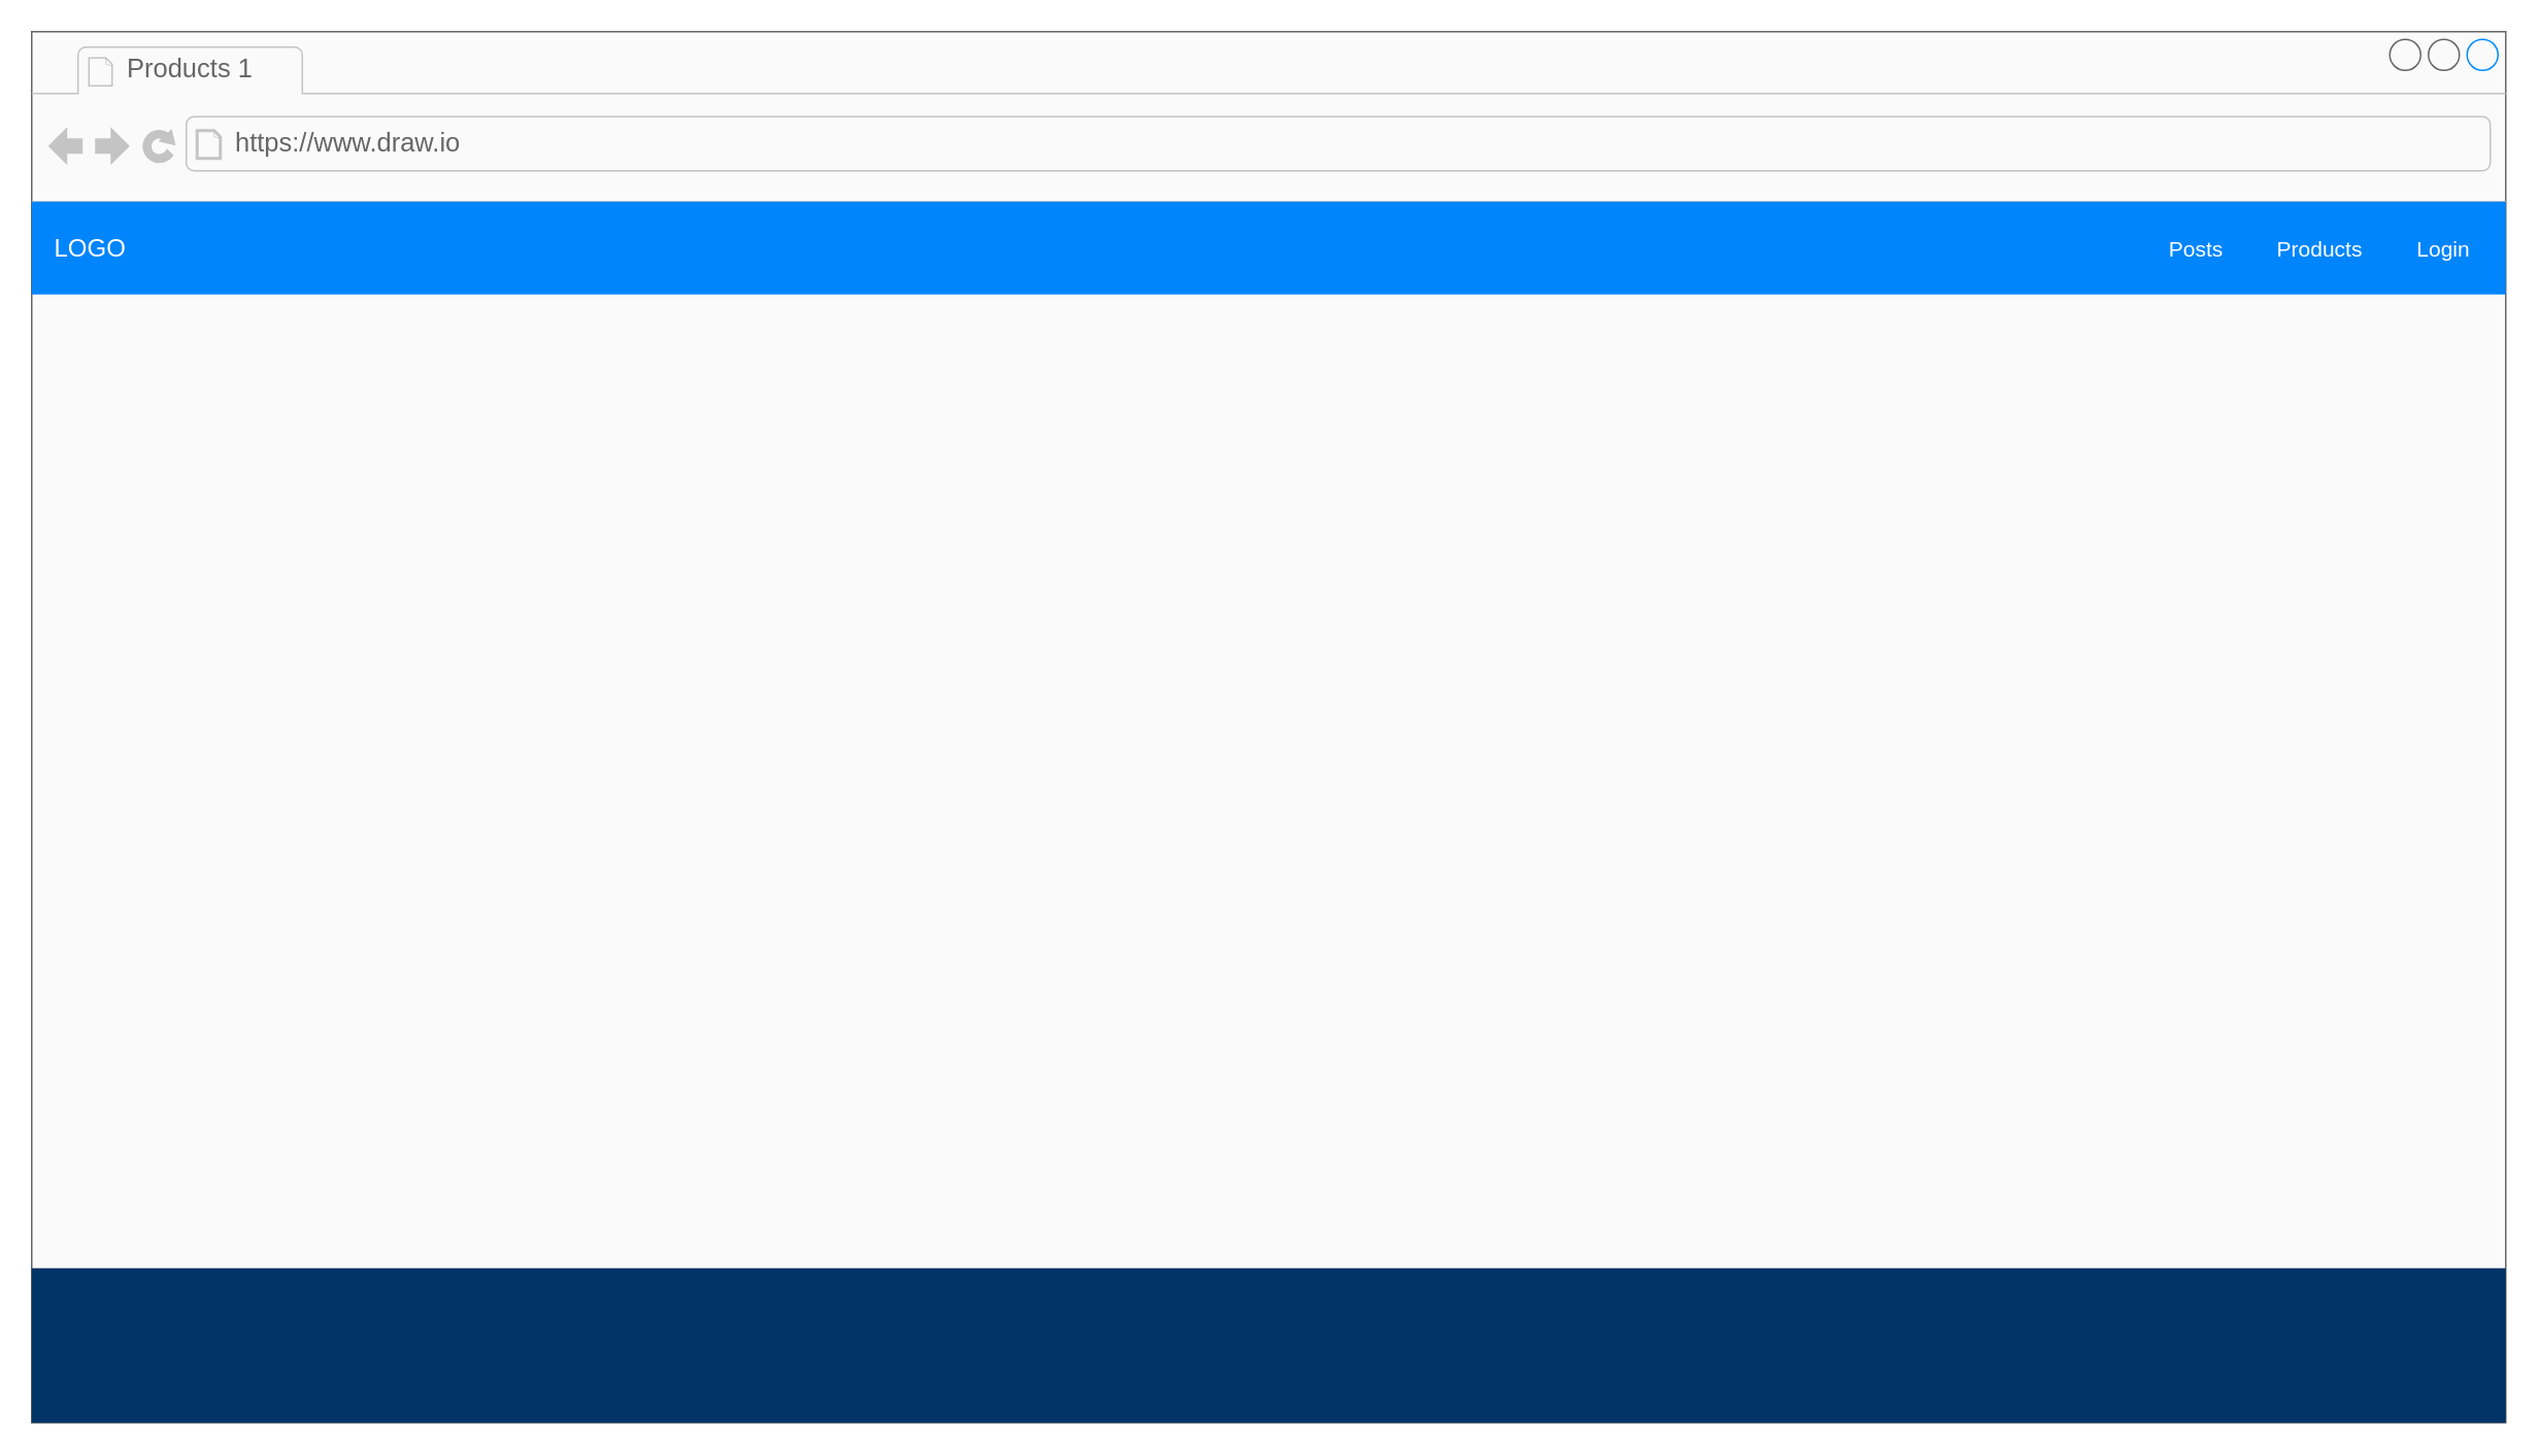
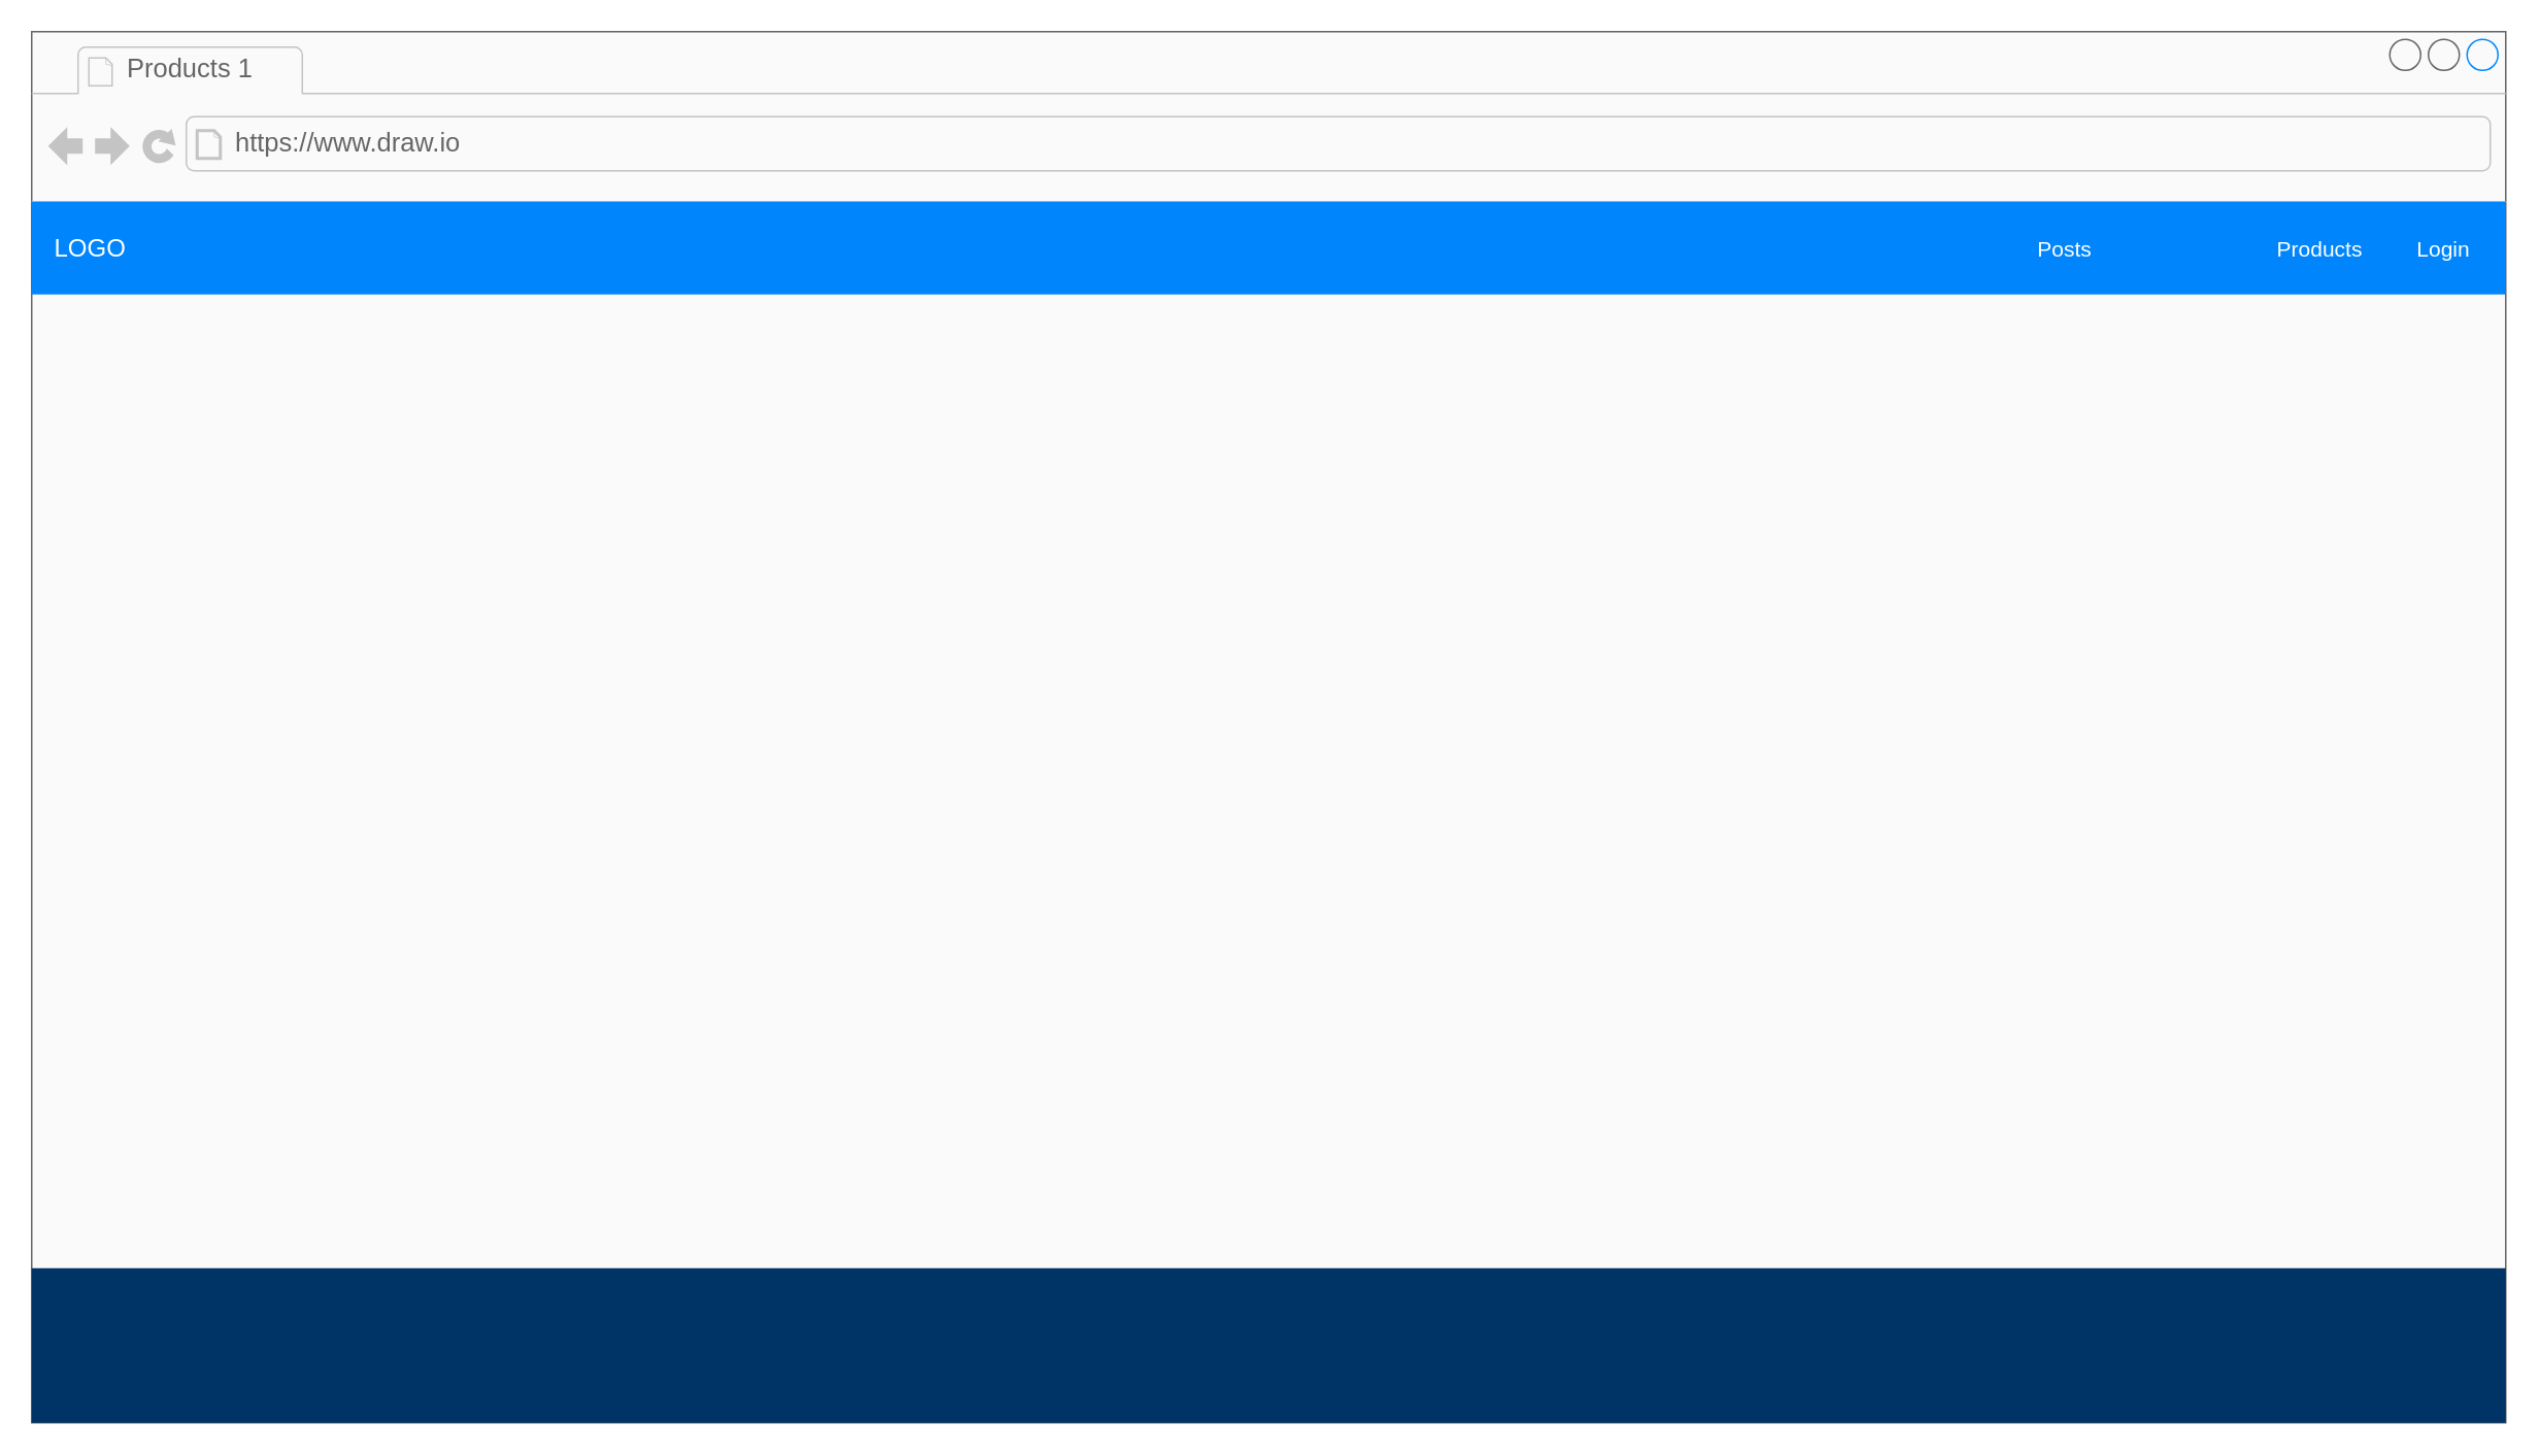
  <mxCell id="0" />
  <mxCell id="1" parent="0" />
  <mxCell id="2" value="" style="strokeWidth=1;shadow=0;dashed=0;align=center;html=1;shape=mxgraph.mockup.containers.browserWindow;rSize=0;strokeColor=#666666;strokeColor2=#008cff;strokeColor3=#c4c4c4;mainText=,;recursiveResize=0;movable=0;resizable=0;rotatable=0;deletable=0;editable=0;connectable=0;fillColor=#FAFAFA;" parent="1" vertex="1"><mxGeometry width="1600" height="900" as="geometry" x="20" y="20" /></mxCell>
  <mxCell id="3" value="Products 1" style="strokeWidth=1;shadow=0;dashed=0;align=center;html=1;shape=mxgraph.mockup.containers.anchor;fontSize=17;fontColor=#666666;align=left;movable=0;resizable=0;rotatable=0;deletable=0;editable=0;connectable=0;" parent="2" vertex="1"><mxGeometry x="60" y="12" width="110" height="26" as="geometry" /></mxCell>
  <mxCell id="4" value="https://www.draw.io" style="strokeWidth=1;shadow=0;dashed=0;align=center;html=1;shape=mxgraph.mockup.containers.anchor;rSize=0;fontSize=17;fontColor=#666666;align=left;movable=0;resizable=0;rotatable=0;deletable=0;editable=0;connectable=0;" parent="2" vertex="1"><mxGeometry x="130" y="60" width="250" height="26" as="geometry" /></mxCell>
  <mxCell id="5" value="LOGO" style="html=1;shadow=0;dashed=0;fillColor=#0085FC;strokeColor=none;fontSize=16;fontColor=#ffffff;align=left;spacing=15;movable=0;resizable=0;rotatable=0;deletable=0;editable=0;connectable=0;" parent="2" vertex="1"><mxGeometry y="110" width="1600" height="60" as="geometry" /></mxCell>
  <mxCell id="6" value="Products" style="fillColor=none;strokeColor=none;fontSize=14;fontColor=#FFFFFF;align=center;spacingRight=0;movable=1;resizable=1;rotatable=1;deletable=1;editable=1;connectable=1;" parent="5" vertex="1"><mxGeometry width="80" height="40" relative="1" as="geometry"><mxPoint x="1440" y="10" as="offset" /></mxGeometry></mxCell>
  <mxCell id="7" value="Login" style="fillColor=none;strokeColor=none;fontSize=14;fontColor=#FFFFFF;align=center;movable=0;resizable=0;rotatable=0;deletable=0;editable=0;connectable=0;" parent="5" vertex="1"><mxGeometry width="80" height="40" relative="1" as="geometry"><mxPoint x="1520" y="10" as="offset" /></mxGeometry></mxCell>
- <mxCell id="8" value="Posts" style="fillColor=none;strokeColor=none;fontSize=14;fontColor=#FFFFFF;align=center;spacingRight=0;movable=1;resizable=1;rotatable=1;deletable=1;editable=1;connectable=1;" parent="5" vertex="1"><mxGeometry x="1360" y="10" width="80" height="40" as="geometry" /></mxCell>
+ <mxCell id="8" value="Posts" style="fillColor=none;strokeColor=none;fontSize=14;fontColor=#FFFFFF;align=center;spacingRight=0;movable=1;resizable=1;rotatable=1;deletable=1;editable=1;connectable=1;" parent="5" vertex="1"><mxGeometry x="1275" y="10" width="80" height="40" as="geometry" /></mxCell>
  <mxCell id="9" value="" style="rounded=0;whiteSpace=wrap;html=1;fontColor=#FFFFFF;strokeColor=none;fillColor=#003366;movable=0;resizable=0;rotatable=0;deletable=0;editable=0;connectable=0;" parent="2" vertex="1"><mxGeometry y="800" width="1600" height="100" as="geometry" /></mxCell>
